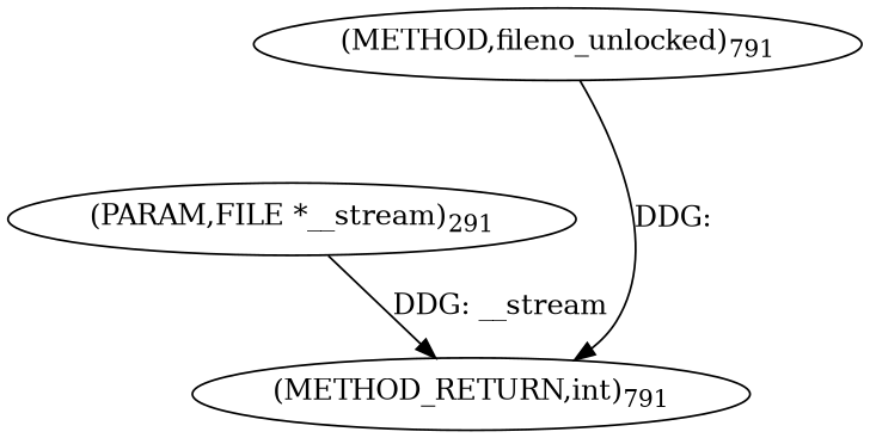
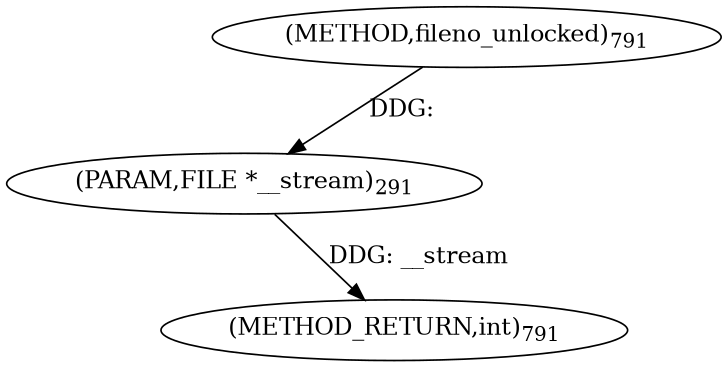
  digraph {
    n1 [label=<(METHOD,fileno_unlocked)<SUB>791</SUB>>]
    n2 [label=<(PARAM,FILE *__stream)<SUB>291</SUB>>]
    n3 [label=<(METHOD_RETURN,int)<SUB>791</SUB>>]
-   n1 -> n3 [label="DDG: "]
+   n1 -> n2 [label="DDG: "]
    n2 -> n3 [label="DDG: __stream"]
  }
